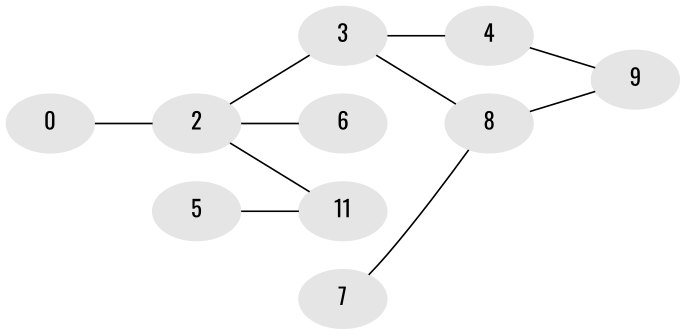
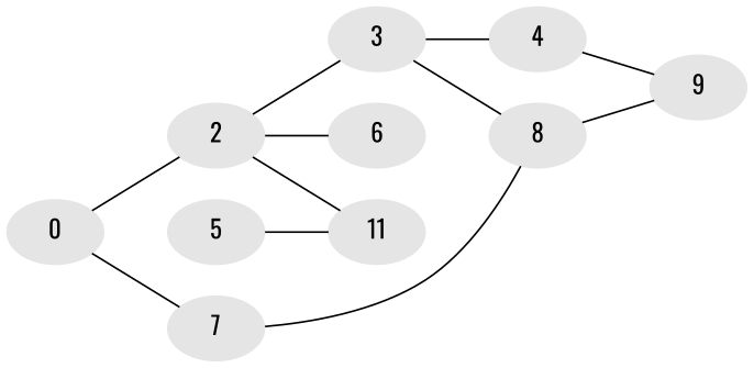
  graph {
    fontname=Oswald
    rankdir=LR
    node [color=gray90 fontname=Oswald style=filled]
    edge [fontname=Oswald]
    n1 [label=0 super="+17"]
    2 [super="+16+18"]
    7 [super="+10"]
    3 [super="+12"]
    6 [super="+15+20"]
    11 [super="+15+18"]
    8 [super="+19"]
    4
    9 [super="+14"]
    5 [super="+13"]
    n1 -- 2
+   n1 -- 7
    2 -- 3
    2 -- 6
    2 -- 11
    7 -- 8
    3 -- 8
    3 -- 4
    8 -- 9
    4 -- 9
    5 -- 11
  }
